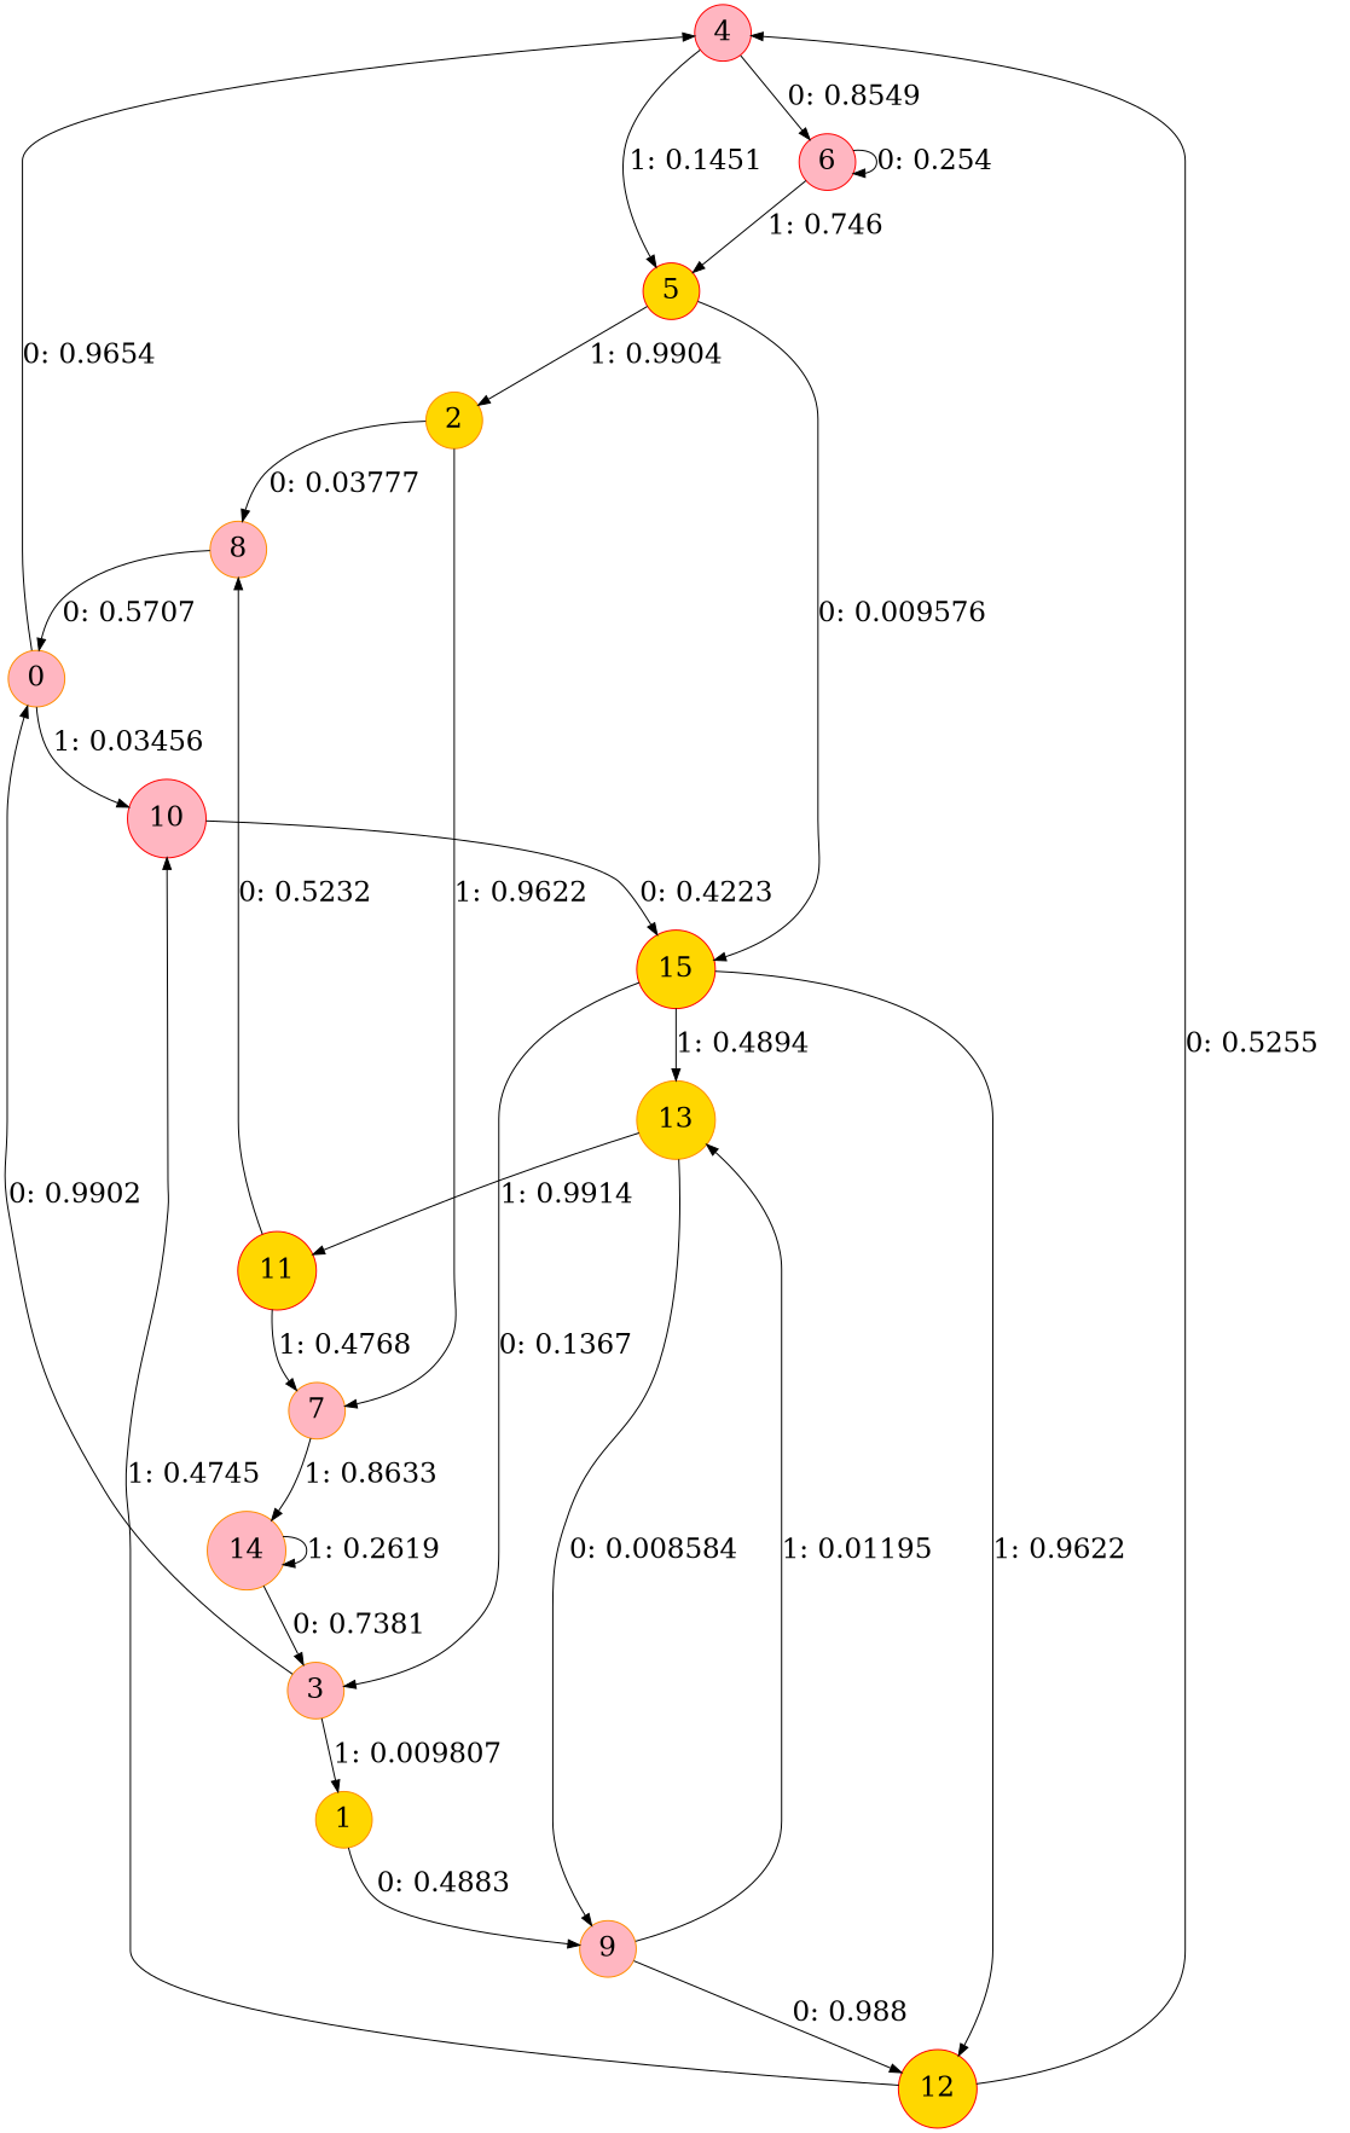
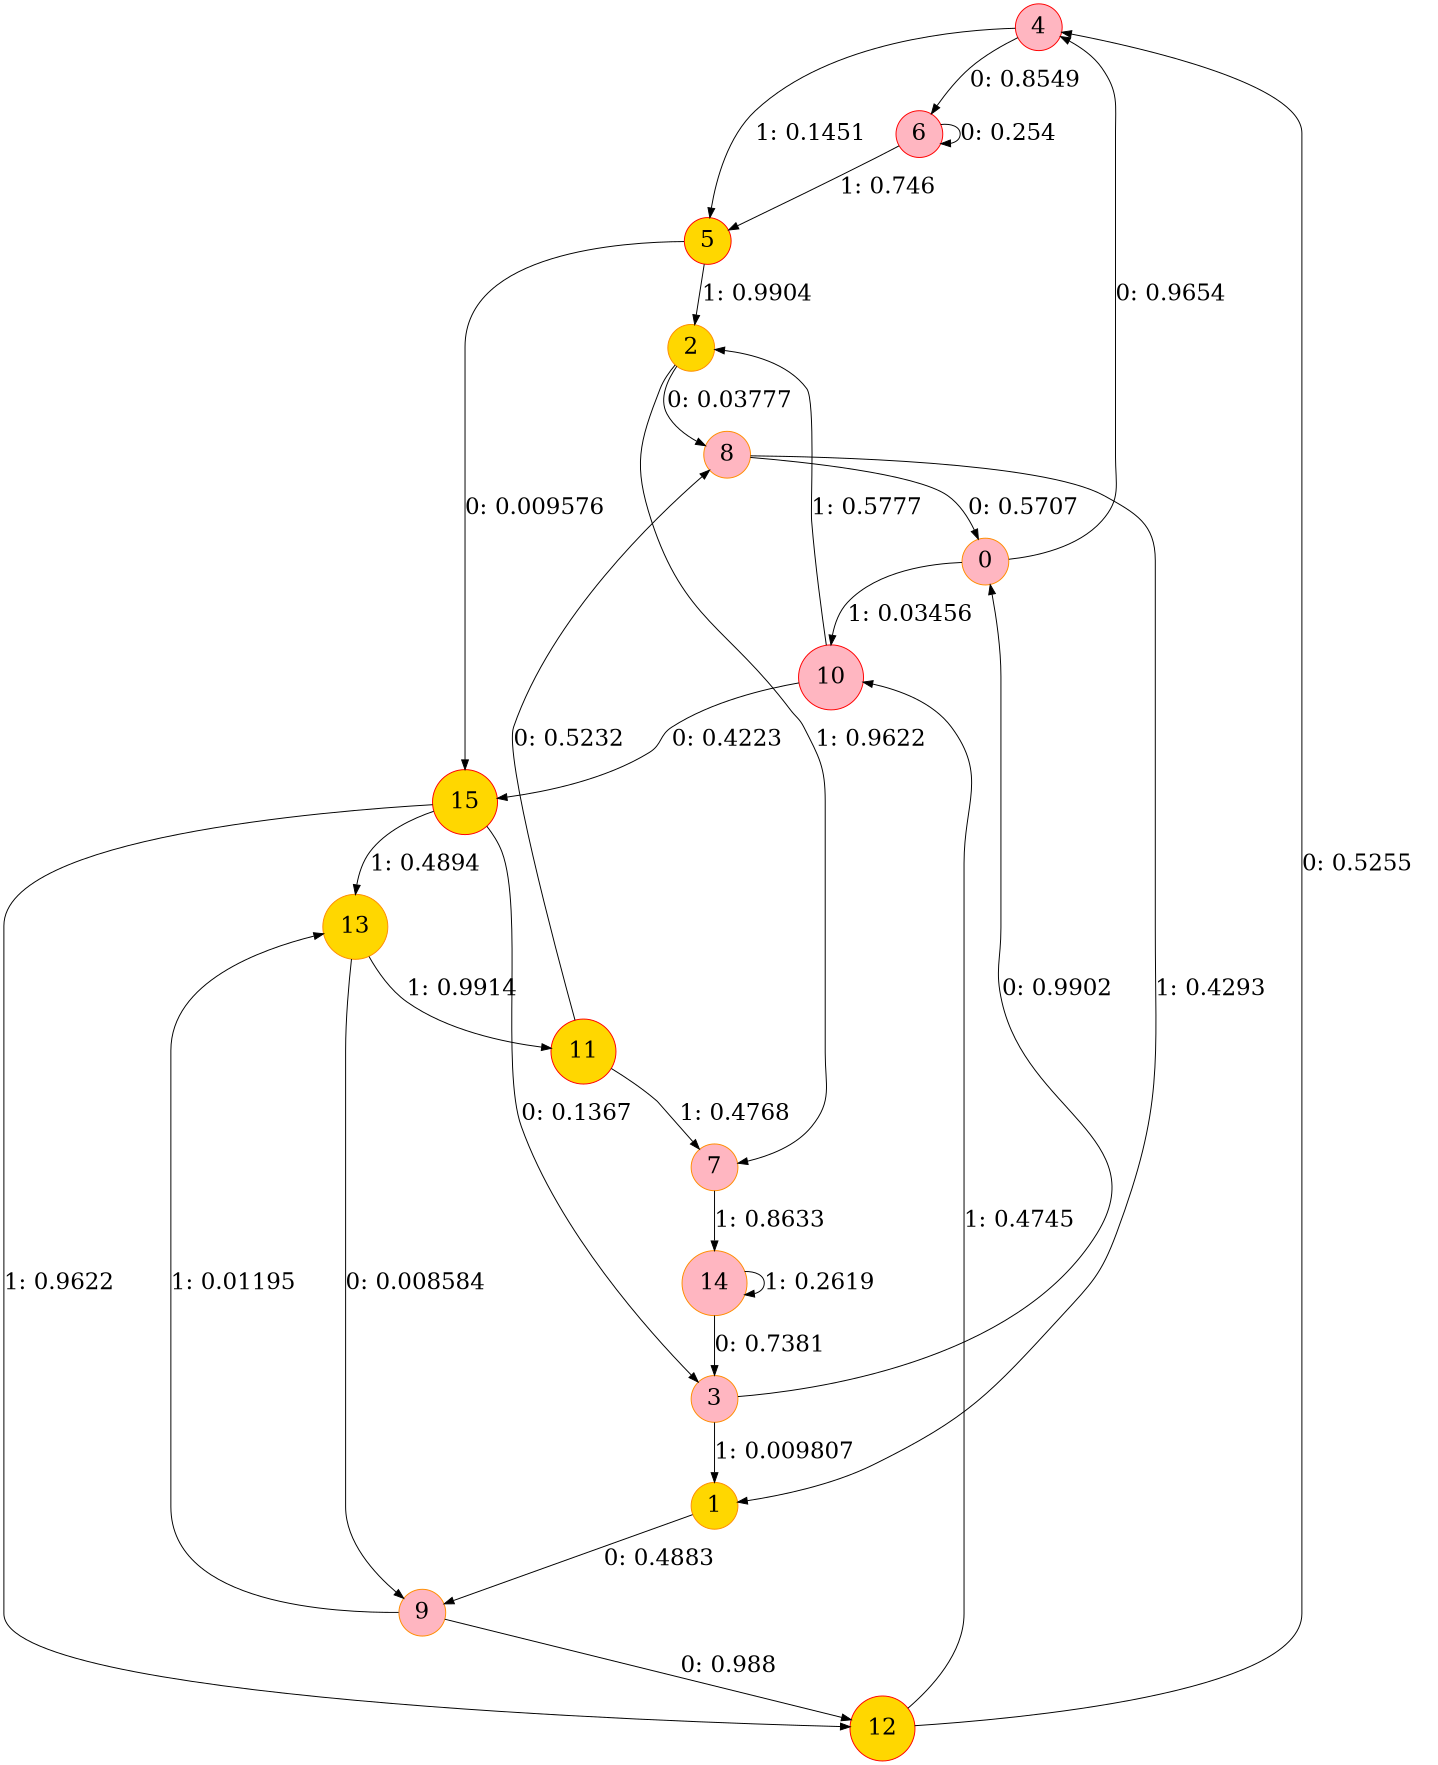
  digraph {
    node [color=darkorange fillcolor=lightpink fontsize=24 shape=circle style=filled]
    edge [fontsize=24]
    4 [color=red]
    0
    10 [color=red]
    6 [color=red]
    5 [color=red fillcolor=gold]
    2 [fillcolor=gold]
    15 [color=red fillcolor=gold]
    8
    7
    12 [color=red fillcolor=gold]
    13 [fillcolor=gold]
    3
    1 [fillcolor=gold]
    9
    11 [color=red fillcolor=gold]
    14
    4 -> 6 [label="0: 0.8549   "]
    4 -> 5 [label="1: 0.1451   "]
    0 -> 4 [label="0: 0.9654   "]
    0 -> 10 [label="1: 0.03456  "]
+   10 -> 2 [label="1: 0.5777   "]
    10 -> 15 [label="0: 0.4223   "]
    6 -> 6 [label="0: 0.254    "]
    6 -> 5 [label="1: 0.746    "]
    5 -> 2 [label="1: 0.9904   "]
    5 -> 15 [label="0: 0.009576  "]
    2 -> 8 [label="0: 0.03777  "]
    2 -> 7 [label="1: 0.9622   "]
    15 -> 12 [label="1: 0.9622   "]
    15 -> 13 [label="1: 0.4894   "]
    15 -> 3 [label="0: 0.1367   "]
    8 -> 0 [label="0: 0.5707   "]
+   8 -> 1 [label="1: 0.4293   "]
    7 -> 14 [label="1: 0.8633   "]
    12 -> 4 [label="0: 0.5255   "]
    12 -> 10 [label="1: 0.4745   "]
    13 -> 9 [label="0: 0.008584  "]
    13 -> 11 [label="1: 0.9914   "]
    3 -> 0 [label="0: 0.9902   "]
    3 -> 1 [label="1: 0.009807  "]
    1 -> 9 [label="0: 0.4883   "]
    9 -> 12 [label="0: 0.988    "]
    9 -> 13 [label="1: 0.01195  "]
    11 -> 8 [label="0: 0.5232   "]
    11 -> 7 [label="1: 0.4768   "]
    14 -> 3 [label="0: 0.7381   "]
    14 -> 14 [label="1: 0.2619   "]
  }
